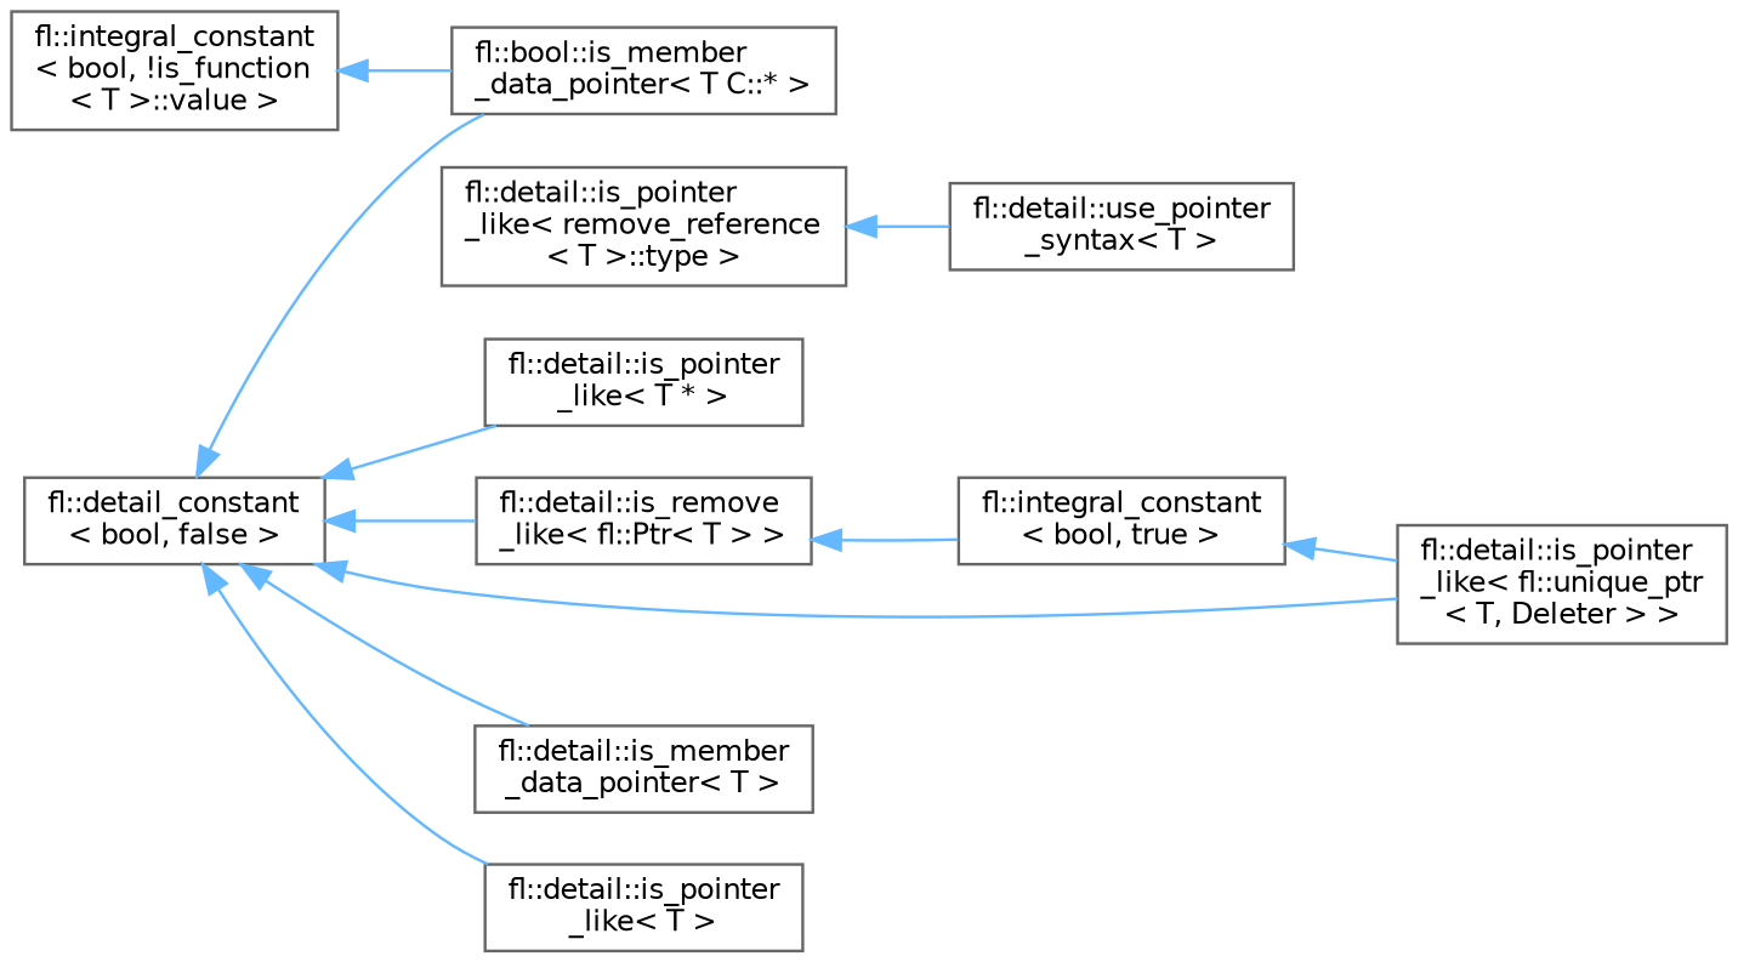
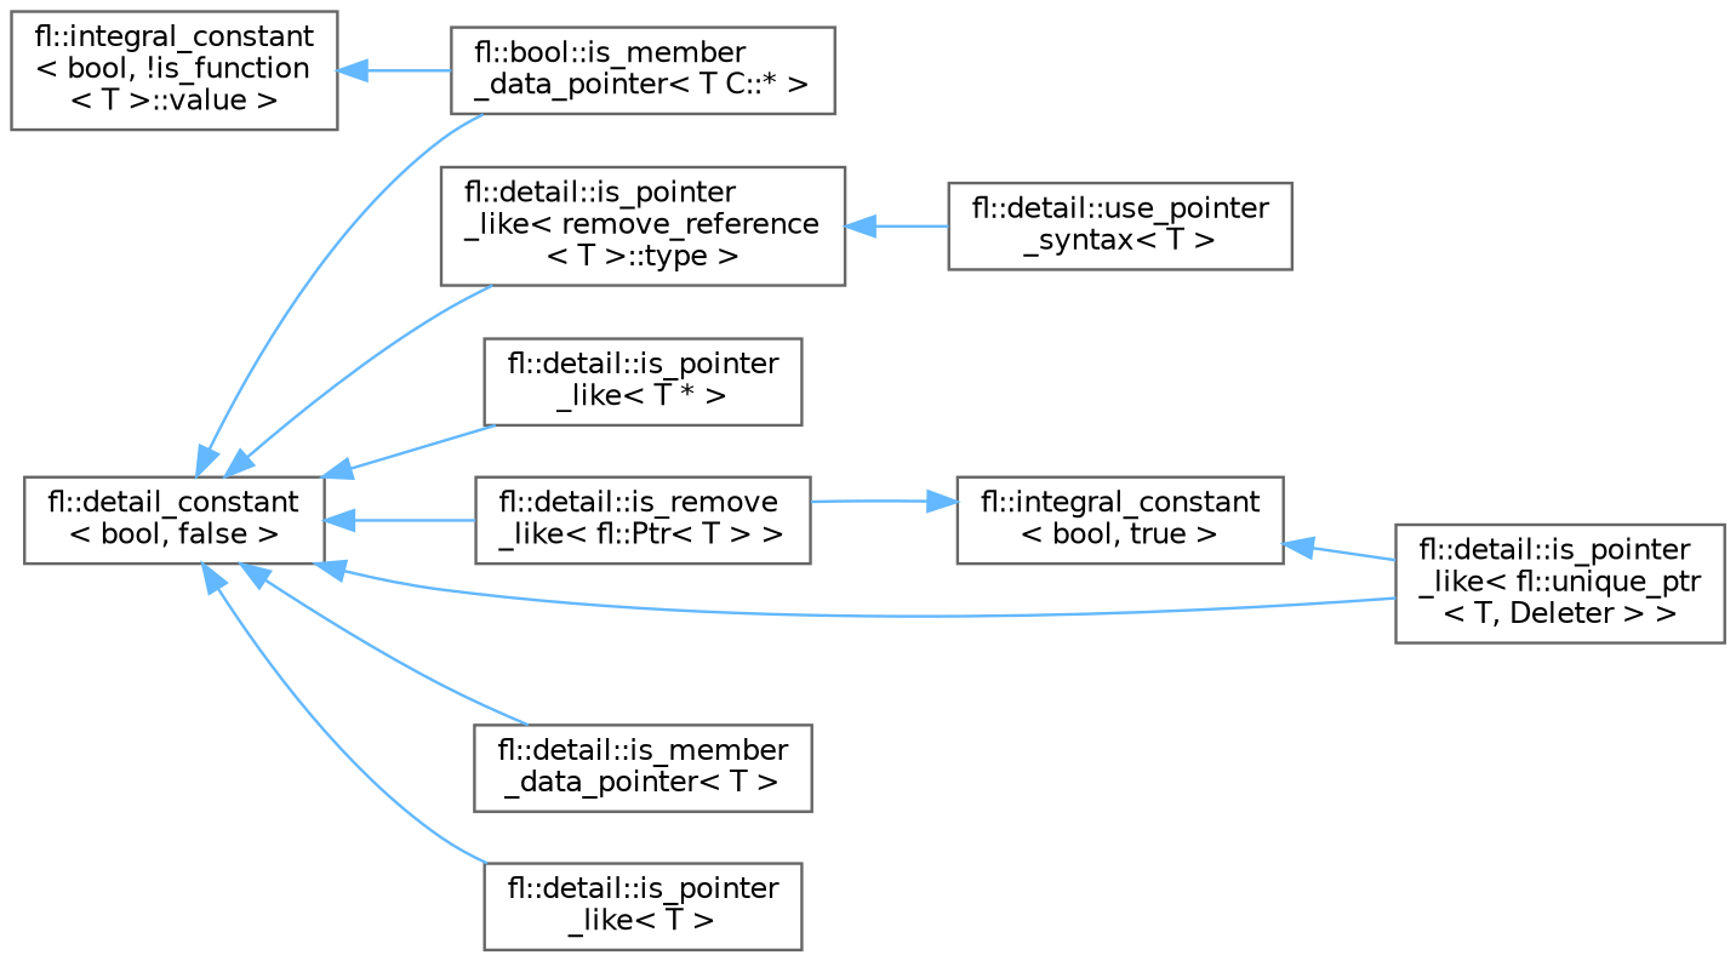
  digraph {
    rankdir=LR
    node [color=grey40 fillcolor=white fontname=Helvetica fontsize=10 shape=box style=filled]
    edge [color=steelblue1 dir=back fontname=Helvetica fontsize=10 labelfontname=Helvetica labelfontsize=10 style=solid]
    n1 [height=0.2 label="fl::integral_constant\l\< bool, !is_function\l\< T \>::value \>" width=0.4]
    n2 [height=0.2 label="fl::bool::is_member\l_data_pointer\< T C::* \>" width=0.4]
    n3 [height=0.2 label="fl::detail_constant\l\< bool, false \>" width=0.4]
    n4 [height=0.2 label="fl::detail::is_pointer\l_like\< remove_reference\l\< T \>::type \>" width=0.4]
    n5 [height=0.2 label="fl::detail::is_pointer\l_like\< T * \>" width=0.4]
    n6 [height=0.2 label="fl::detail::is_remove\l_like\< fl::Ptr\< T \> \>" width=0.4]
    n7 [height=0.2 label="fl::detail::is_pointer\l_like\< fl::unique_ptr\l\< T, Deleter \> \>" width=0.4]
    n8 [height=0.2 label="fl::detail::is_member\l_data_pointer\< T \>" width=0.4]
    n9 [height=0.2 label="fl::detail::is_pointer\l_like\< T \>" width=0.4]
    n10 [height=0.2 label="fl::detail::use_pointer\l_syntax\< T \>" width=0.4]
    n11 [height=0.2 label="fl::integral_constant\l\< bool, true \>" width=0.4]
    n1 -> n2
    n3 -> n2
+   n3 -> n4
    n3 -> n5
    n3 -> n6
    n3 -> n7
    n3 -> n8
    n3 -> n9
    n4 -> n10
-   n6 -> n11
+   n11 -> n6
    n11 -> n7
  }
